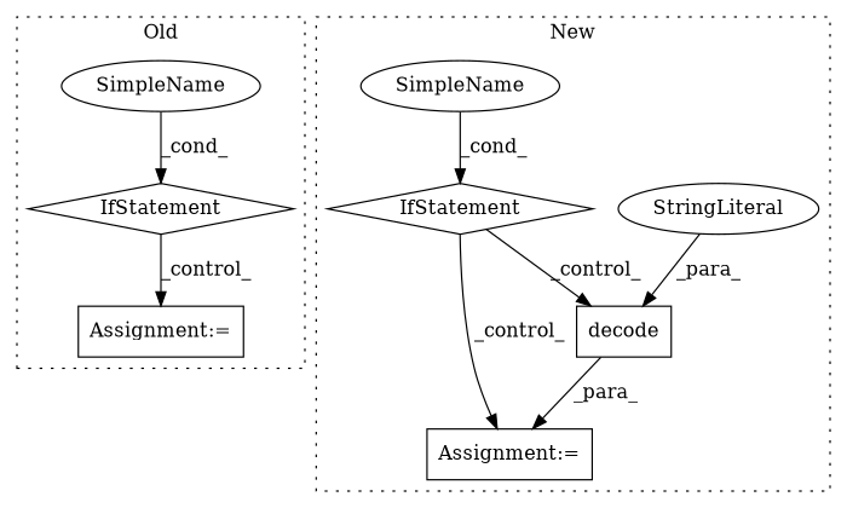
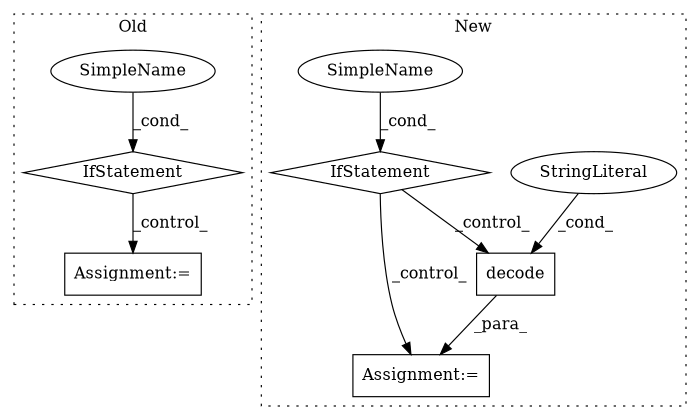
  digraph {
    node [a=25 shape=box]
    n1 [l="4,2" label=IfStatement s="14168,14184" shape=diamond]
    n2 [a=7 l=13 label="Assignment:=" s=14229]
    n3 [a=42 label=SimpleName shape=ellipse]
    n4 [a=32 l="7,1" label=decode s="14051,14065"]
    n5 [a=45 l=7 label=StringLiteral s=14058 shape=ellipse]
    n6 [a=7 l=1 label="Assignment:=" s=14045]
    n7 [a=42 label=SimpleName shape=ellipse]
    n8 [l="4,2" label=IfStatement s="13985,14013" shape=diamond]
    subgraph cluster_1 {
      label=Old
      style=dotted
      n1
      n2
      n3
    }
    subgraph cluster_2 {
      label=New
      style=dotted
      n4
      n5
      n6
      n7
      n8
    }
    n1 -> n2 [label=_control_]
    n3 -> n1 [label=_cond_]
    n4 -> n6 [label=_para_]
-   n5 -> n4 [label=_para_]
+   n5 -> n4 [label=_cond_]
    n7 -> n8 [label=_cond_]
    n8 -> n4 [label=_control_]
    n8 -> n6 [label=_control_]
  }
